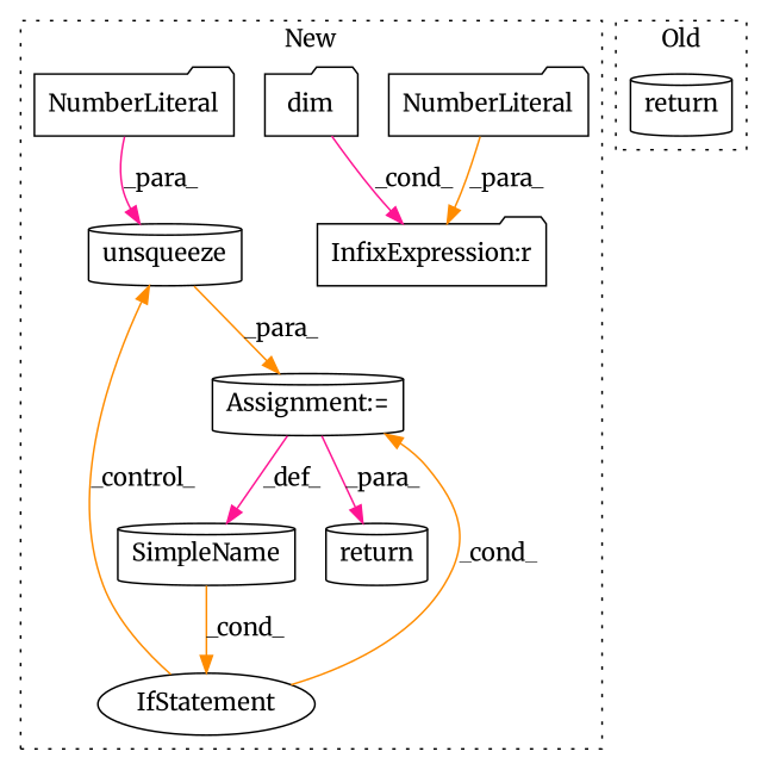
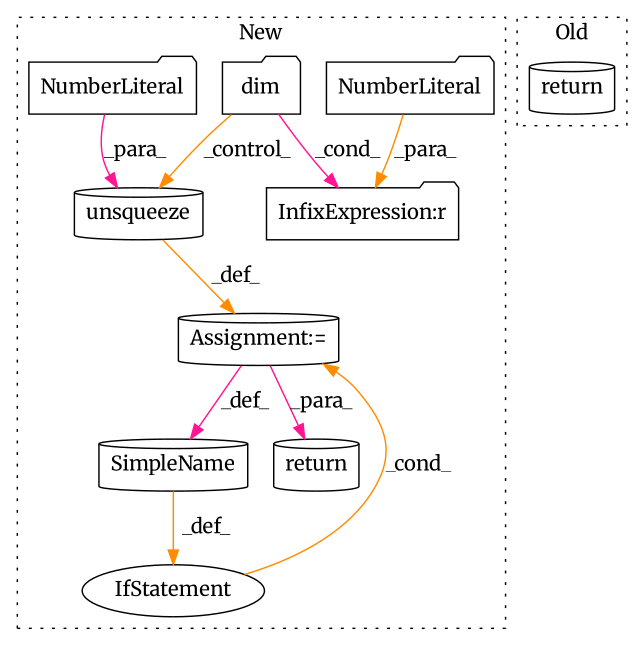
  digraph {
    fontname=Merriweather
    node [a=32 fontname=Merriweather l=1 shape=cylinder]
    edge [color=darkorange fontname=Merriweather]
    n1 [l=5 label=dim s=1185 shape=folder]
    n2 [a=25 l="4,2" label=IfStatement s="1179,1195" shape=ellipse]
    n3 [a=27 l=4 label="InfixExpression:r" s=1190 shape=folder]
    n4 [a=34 label=NumberLiteral s=1194 shape=folder]
    n5 [a=7 label="Assignment:=" s=1206]
    n6 [a=42 label=SimpleName l=""]
    n7 [a=41 l=7 label=return s=1353]
    n8 [l="10,1" label=unsqueeze s="1209,1220"]
    n9 [a=34 label=NumberLiteral s=1219 shape=folder]
    n10 [a=41 l=7 label=return s=1143]
    subgraph cluster_1 {
      label=New
      style=dotted
      n1
      n2
      n3
      n4
      n5
      n6
      n7
      n8
      n9
    }
    subgraph cluster_2 {
      label=Old
      style=dotted
      n10
    }
    n1 -> n3 [color=deeppink label=_cond_]
    n2 -> n5 [label=_cond_]
-   n2 -> n8 [label=_control_]
+   n1 -> n8 [label=_control_]
    n4 -> n3 [label=_para_]
    n5 -> n6 [color=deeppink label=_def_]
    n5 -> n7 [color=deeppink label=_para_]
-   n6 -> n2 [label=_cond_]
-   n8 -> n5 [label=_para_]
+   n6 -> n2 [label=_def_]
+   n8 -> n5 [label=_def_]
    n9 -> n8 [color=deeppink label=_para_]
  }
